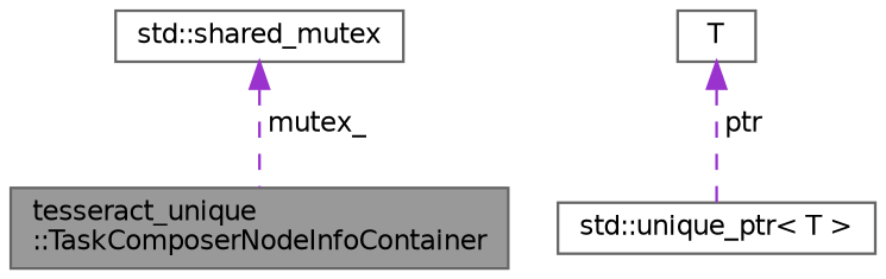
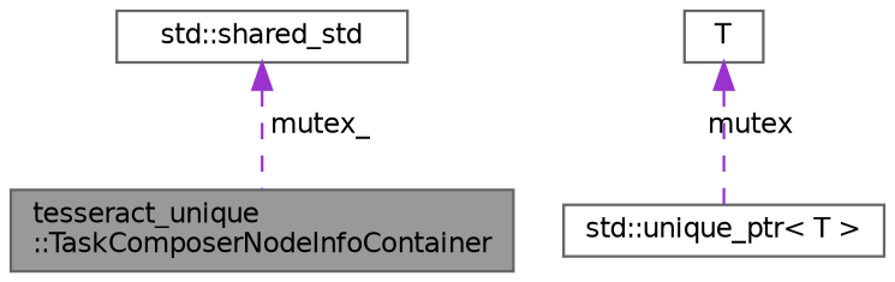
  digraph {
    node [color=gray40 fillcolor=white fontname=Helvetica fontsize=10 shape=box style=filled]
    edge [color=darkorchid3 dir=back fontname=Helvetica fontsize=10 labelfontname=Helvetica labelfontsize=10 style=dashed]
    n1 [fillcolor=grey60 fontcolor=black height=0.2 label="tesseract_unique\l::TaskComposerNodeInfoContainer" width=0.4]
-   n2 [height=0.2 label="std::shared_mutex" width=0.4]
+   n2 [height=0.2 label="std::shared_std" width=0.4]
    n3 [height=0.2 label="std::unique_ptr\< T \>" width=0.4]
    n4 [height=0.2 label=T width=0.4]
    n2 -> n1 [label=" mutex_"]
-   n4 -> n3 [label=" ptr"]
+   n4 -> n3 [label=" mutex"]
  }
